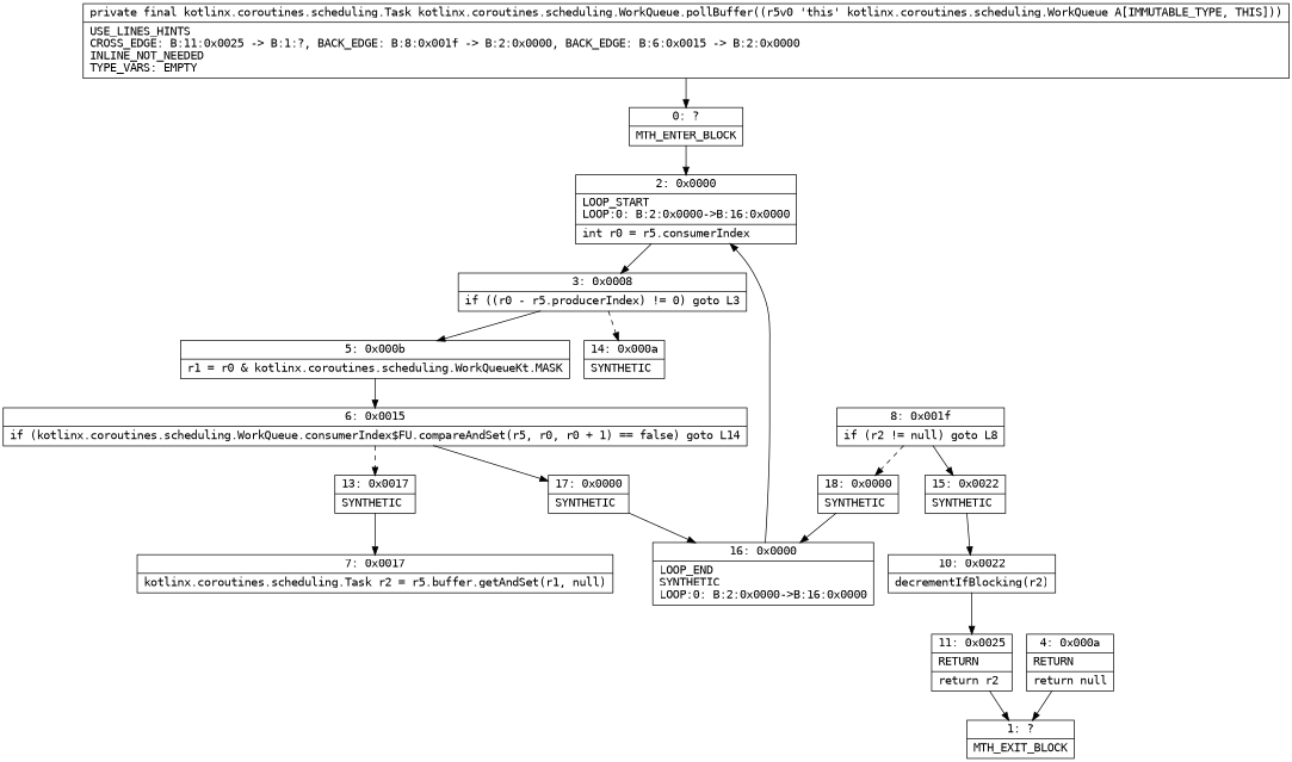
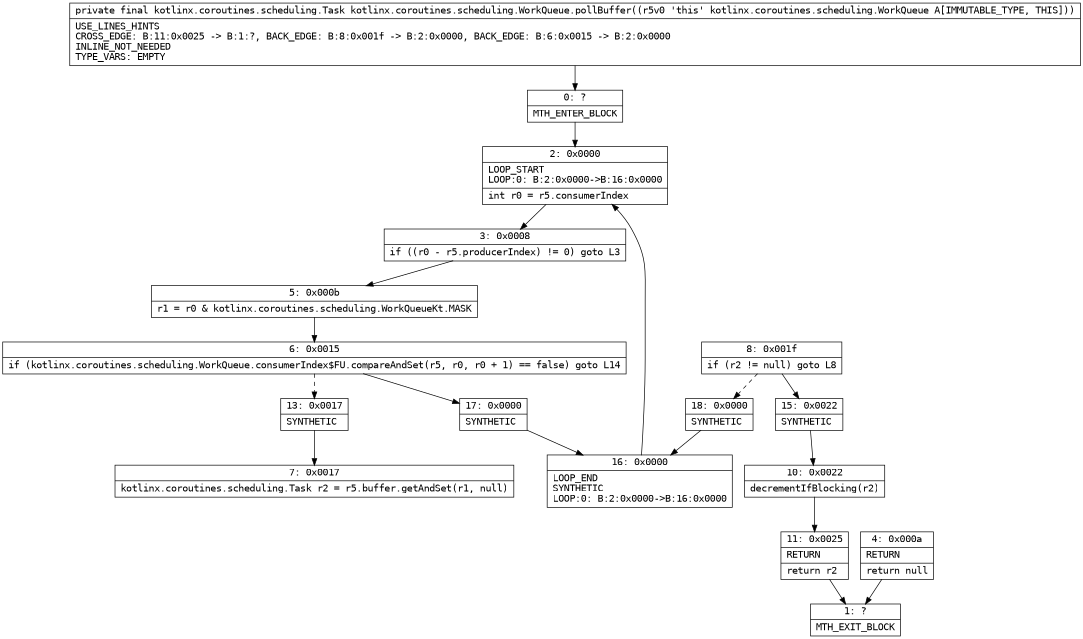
  digraph {
    fontname="DejaVu Sans Mono"
    node [fontname="DejaVu Sans Mono" shape=record]
    edge [fontname="DejaVu Sans Mono"]
    n1 [label="{0\:\ ?|MTH_ENTER_BLOCK\l}"]
    n2 [label="{2\:\ 0x0000|LOOP_START\lLOOP:0: B:2:0x0000\-\>B:16:0x0000\l|int r0 = r5.consumerIndex\l}"]
    n3 [label="{3\:\ 0x0008|if ((r0 \- r5.producerIndex) != 0) goto L3\l}"]
    n4 [label="{5\:\ 0x000b|r1 = r0 & kotlinx.coroutines.scheduling.WorkQueueKt.MASK\l}"]
-   n5 [label="{14\:\ 0x000a|SYNTHETIC\l}"]
    n6 [label="{6\:\ 0x0015|if (kotlinx.coroutines.scheduling.WorkQueue.consumerIndex$FU.compareAndSet(r5, r0, r0 + 1) == false) goto L14\l}"]
    n7 [label="{13\:\ 0x0017|SYNTHETIC\l}"]
    n8 [label="{17\:\ 0x0000|SYNTHETIC\l}"]
    n9 [label="{7\:\ 0x0017|kotlinx.coroutines.scheduling.Task r2 = r5.buffer.getAndSet(r1, null)\l}"]
    n10 [label="{16\:\ 0x0000|LOOP_END\lSYNTHETIC\lLOOP:0: B:2:0x0000\-\>B:16:0x0000\l}"]
    n11 [label="{8\:\ 0x001f|if (r2 != null) goto L8\l}"]
    n12 [label="{15\:\ 0x0022|SYNTHETIC\l}"]
    n13 [label="{18\:\ 0x0000|SYNTHETIC\l}"]
    n14 [label="{10\:\ 0x0022|decrementIfBlocking(r2)\l}"]
    n15 [label="{11\:\ 0x0025|RETURN\l|return r2\l}"]
    n16 [label="{1\:\ ?|MTH_EXIT_BLOCK\l}"]
    n17 [label="{4\:\ 0x000a|RETURN\l|return null\l}"]
    n18 [label="{private final kotlinx.coroutines.scheduling.Task kotlinx.coroutines.scheduling.WorkQueue.pollBuffer((r5v0 'this' kotlinx.coroutines.scheduling.WorkQueue A[IMMUTABLE_TYPE, THIS]))  | USE_LINES_HINTS\lCROSS_EDGE: B:11:0x0025 \-\> B:1:?, BACK_EDGE: B:8:0x001f \-\> B:2:0x0000, BACK_EDGE: B:6:0x0015 \-\> B:2:0x0000\lINLINE_NOT_NEEDED\lTYPE_VARS: EMPTY\l}"]
    n1 -> n2
    n2 -> n3
    n3 -> n4
-   n3 -> n5 [style=dashed]
    n4 -> n6
    n6 -> n7 [style=dashed]
    n6 -> n8
    n7 -> n9
    n8 -> n10
    n10 -> n2
    n11 -> n12
    n11 -> n13 [style=dashed]
    n12 -> n14
    n13 -> n10
    n14 -> n15
    n15 -> n16
    n17 -> n16
    n18 -> n1
  }
